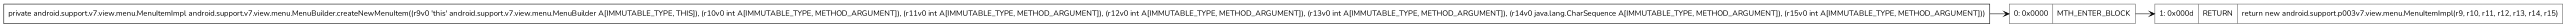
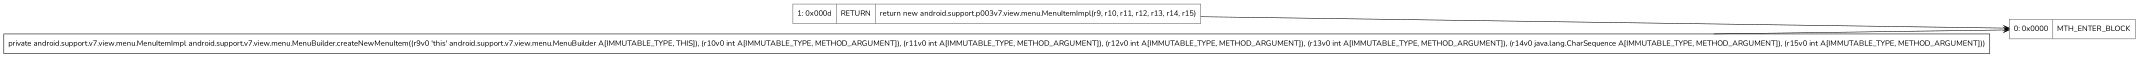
  digraph {
    rankdir=LR
    fontname=Nunito
    node [shape=record color=gray40 fontname=Nunito]
    edge [arrowhead=vee fontname=Nunito]
    n1 [label="{0\:\ 0x0000|MTH_ENTER_BLOCK\l}"]
    n2 [label="{1\:\ 0x000d|RETURN\l|return new android.support.p003v7.view.menu.MenuItemImpl(r9, r10, r11, r12, r13, r14, r15)\l}"]
    n3 [label="{private android.support.v7.view.menu.MenuItemImpl android.support.v7.view.menu.MenuBuilder.createNewMenuItem((r9v0 'this' android.support.v7.view.menu.MenuBuilder A[IMMUTABLE_TYPE, THIS]), (r10v0 int A[IMMUTABLE_TYPE, METHOD_ARGUMENT]), (r11v0 int A[IMMUTABLE_TYPE, METHOD_ARGUMENT]), (r12v0 int A[IMMUTABLE_TYPE, METHOD_ARGUMENT]), (r13v0 int A[IMMUTABLE_TYPE, METHOD_ARGUMENT]), (r14v0 java.lang.CharSequence A[IMMUTABLE_TYPE, METHOD_ARGUMENT]), (r15v0 int A[IMMUTABLE_TYPE, METHOD_ARGUMENT])) }" color=black]
-   n1 -> n2
+   n2 -> n1
    n3 -> n1
  }
